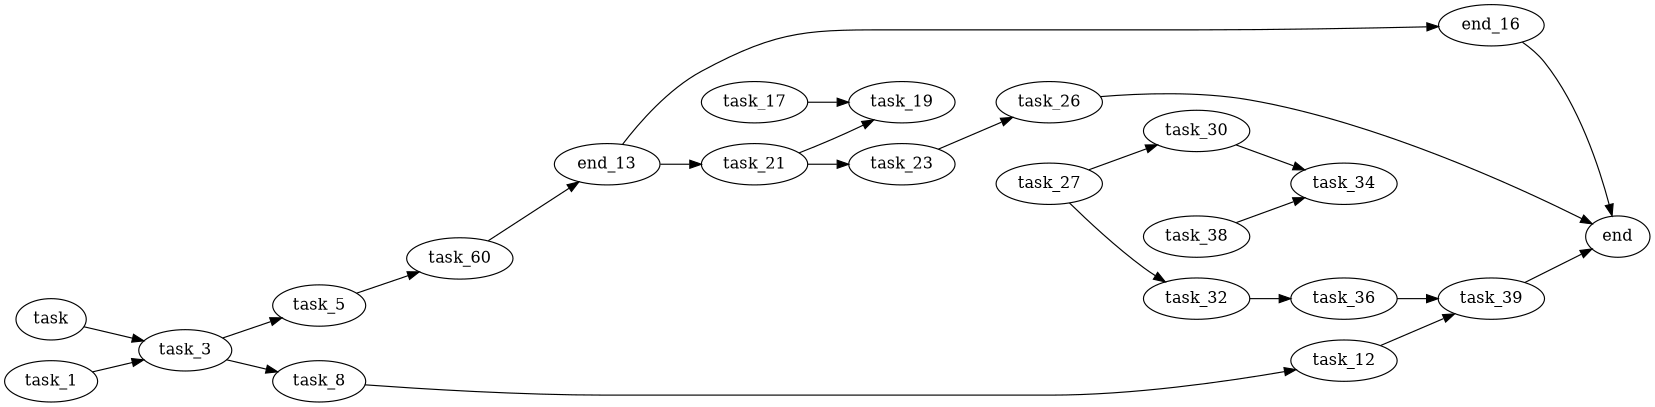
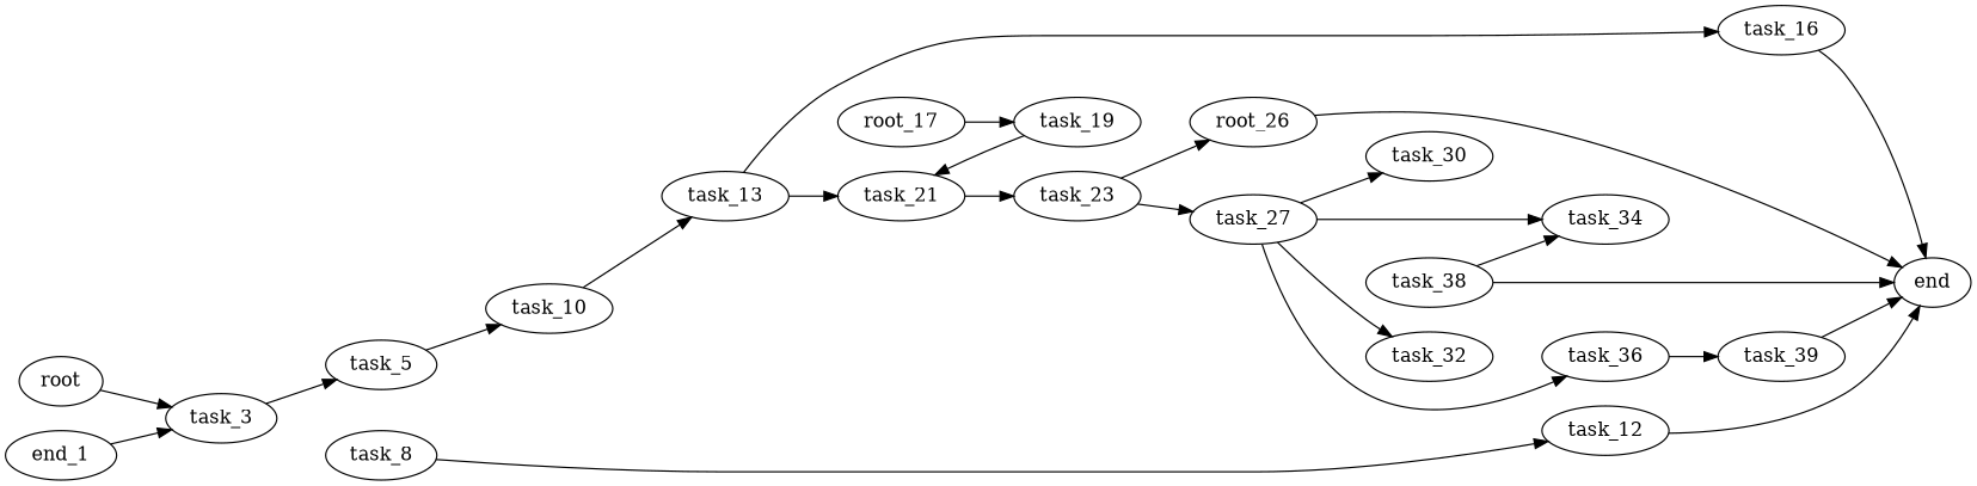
  digraph {
    rankdir=LR
-   root [label=task]
+   root
    task_3
-   task_1
+   task_1 [label=end_1]
    n4 [label=task_5]
    task_8
-   task_10 [label=task_60]
+   task_10
    task_12
-   task_13 [label=end_13]
+   task_13
    end
-   task_16 [label=end_16]
+   task_16
    task_21
-   task_17
+   task_17 [label=root_17]
    task_19
    task_23
-   task_26
+   task_26 [label=root_26]
    task_27
    task_30
    task_32
    task_34
    task_36
    task_39
    task_38
    root -> task_3
    task_3 -> n4
-   task_3 -> task_8
    task_1 -> task_3
    n4 -> task_10
    task_8 -> task_12
    task_10 -> task_13
-   task_12 -> task_39
+   task_12 -> end
    task_13 -> task_16
    task_13 -> task_21
    task_16 -> end
    task_21 -> task_23
    task_17 -> task_19
-   task_21 -> task_19
+   task_19 -> task_21
    task_23 -> task_26
+   task_23 -> task_27
    task_26 -> end
    task_27 -> task_30
    task_27 -> task_32
-   task_30 -> task_34
-   task_32 -> task_36
+   task_27 -> task_34
+   task_27 -> task_36
    task_36 -> task_39
    task_39 -> end
+   task_38 -> end
    task_38 -> task_34
  }
